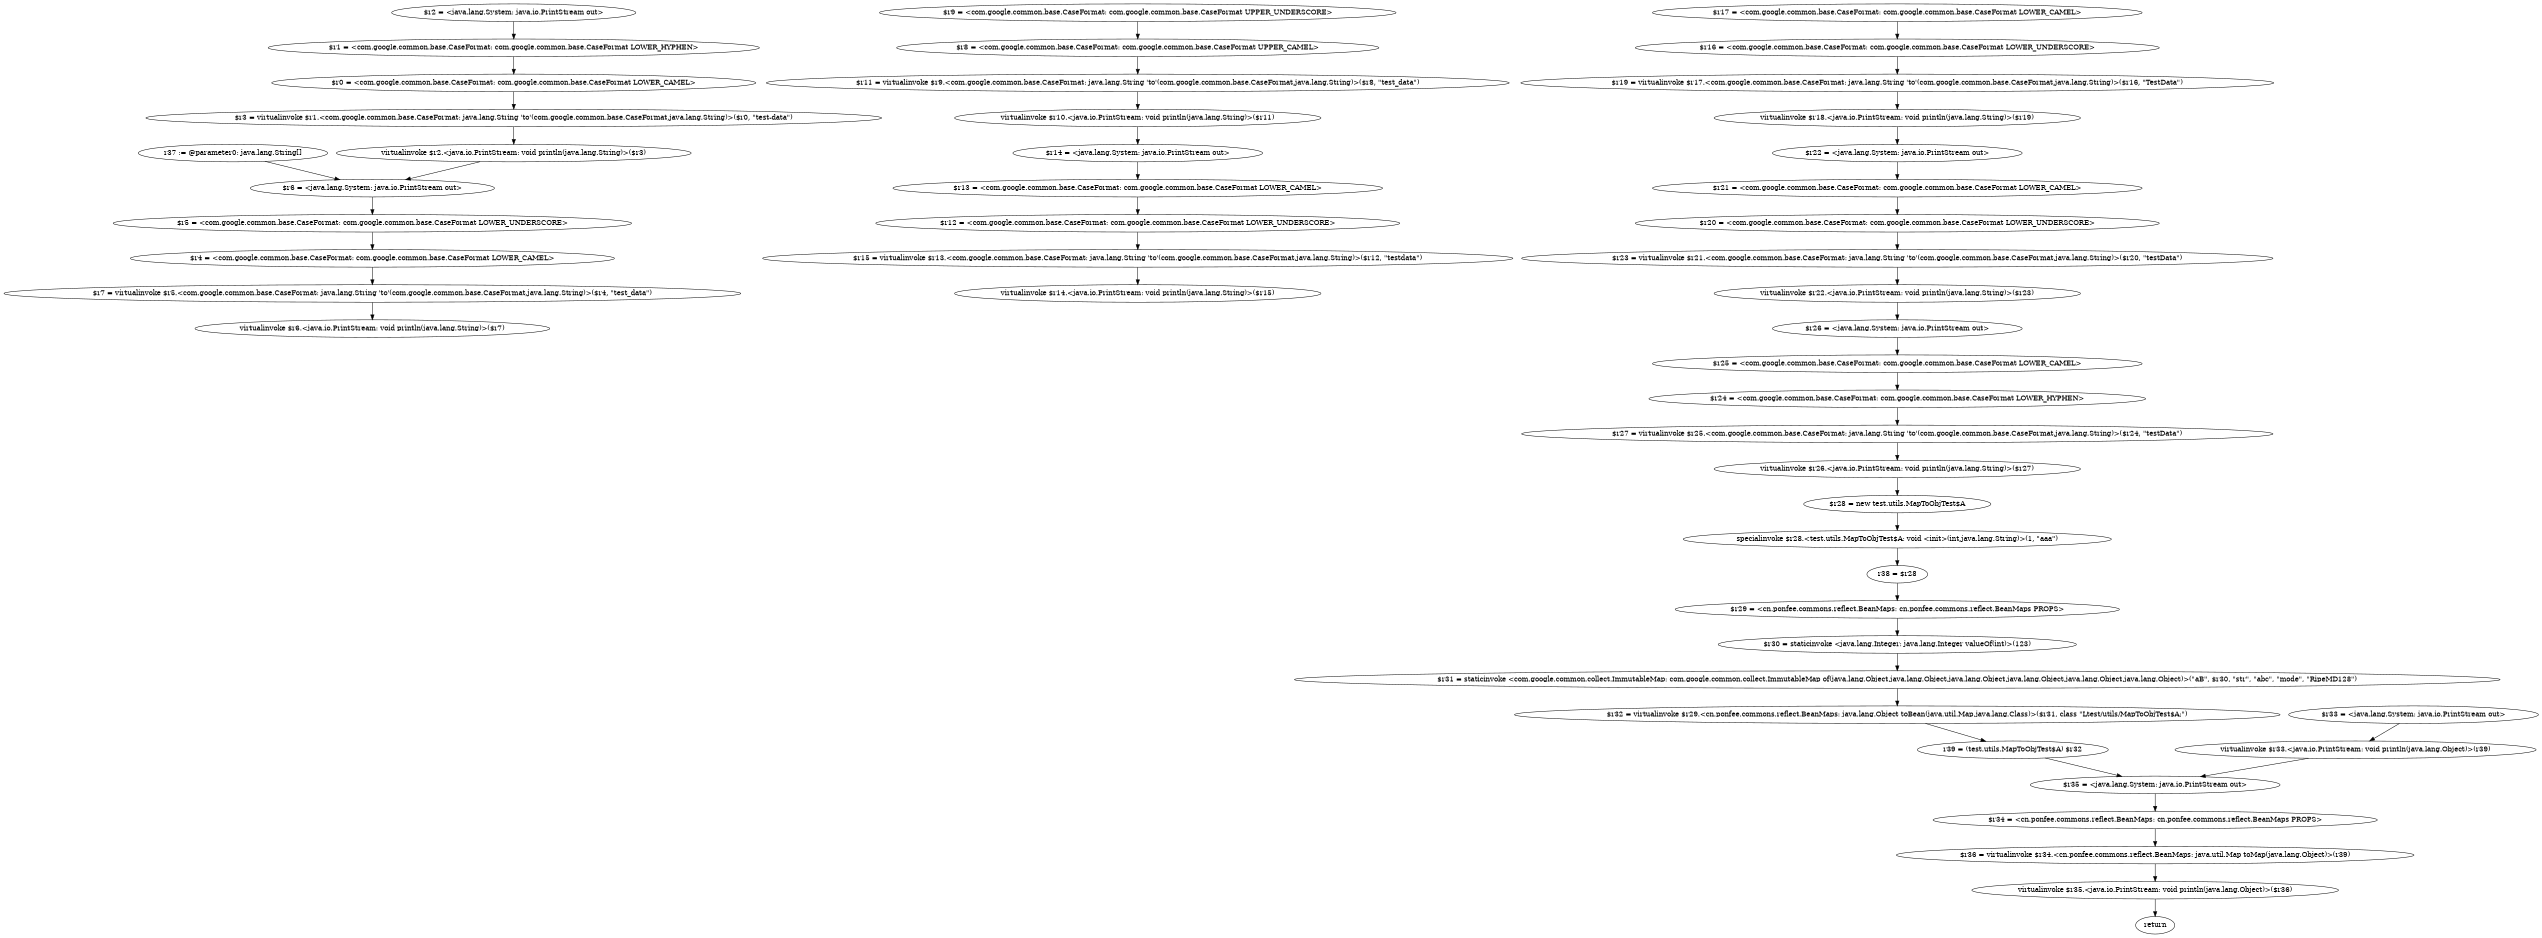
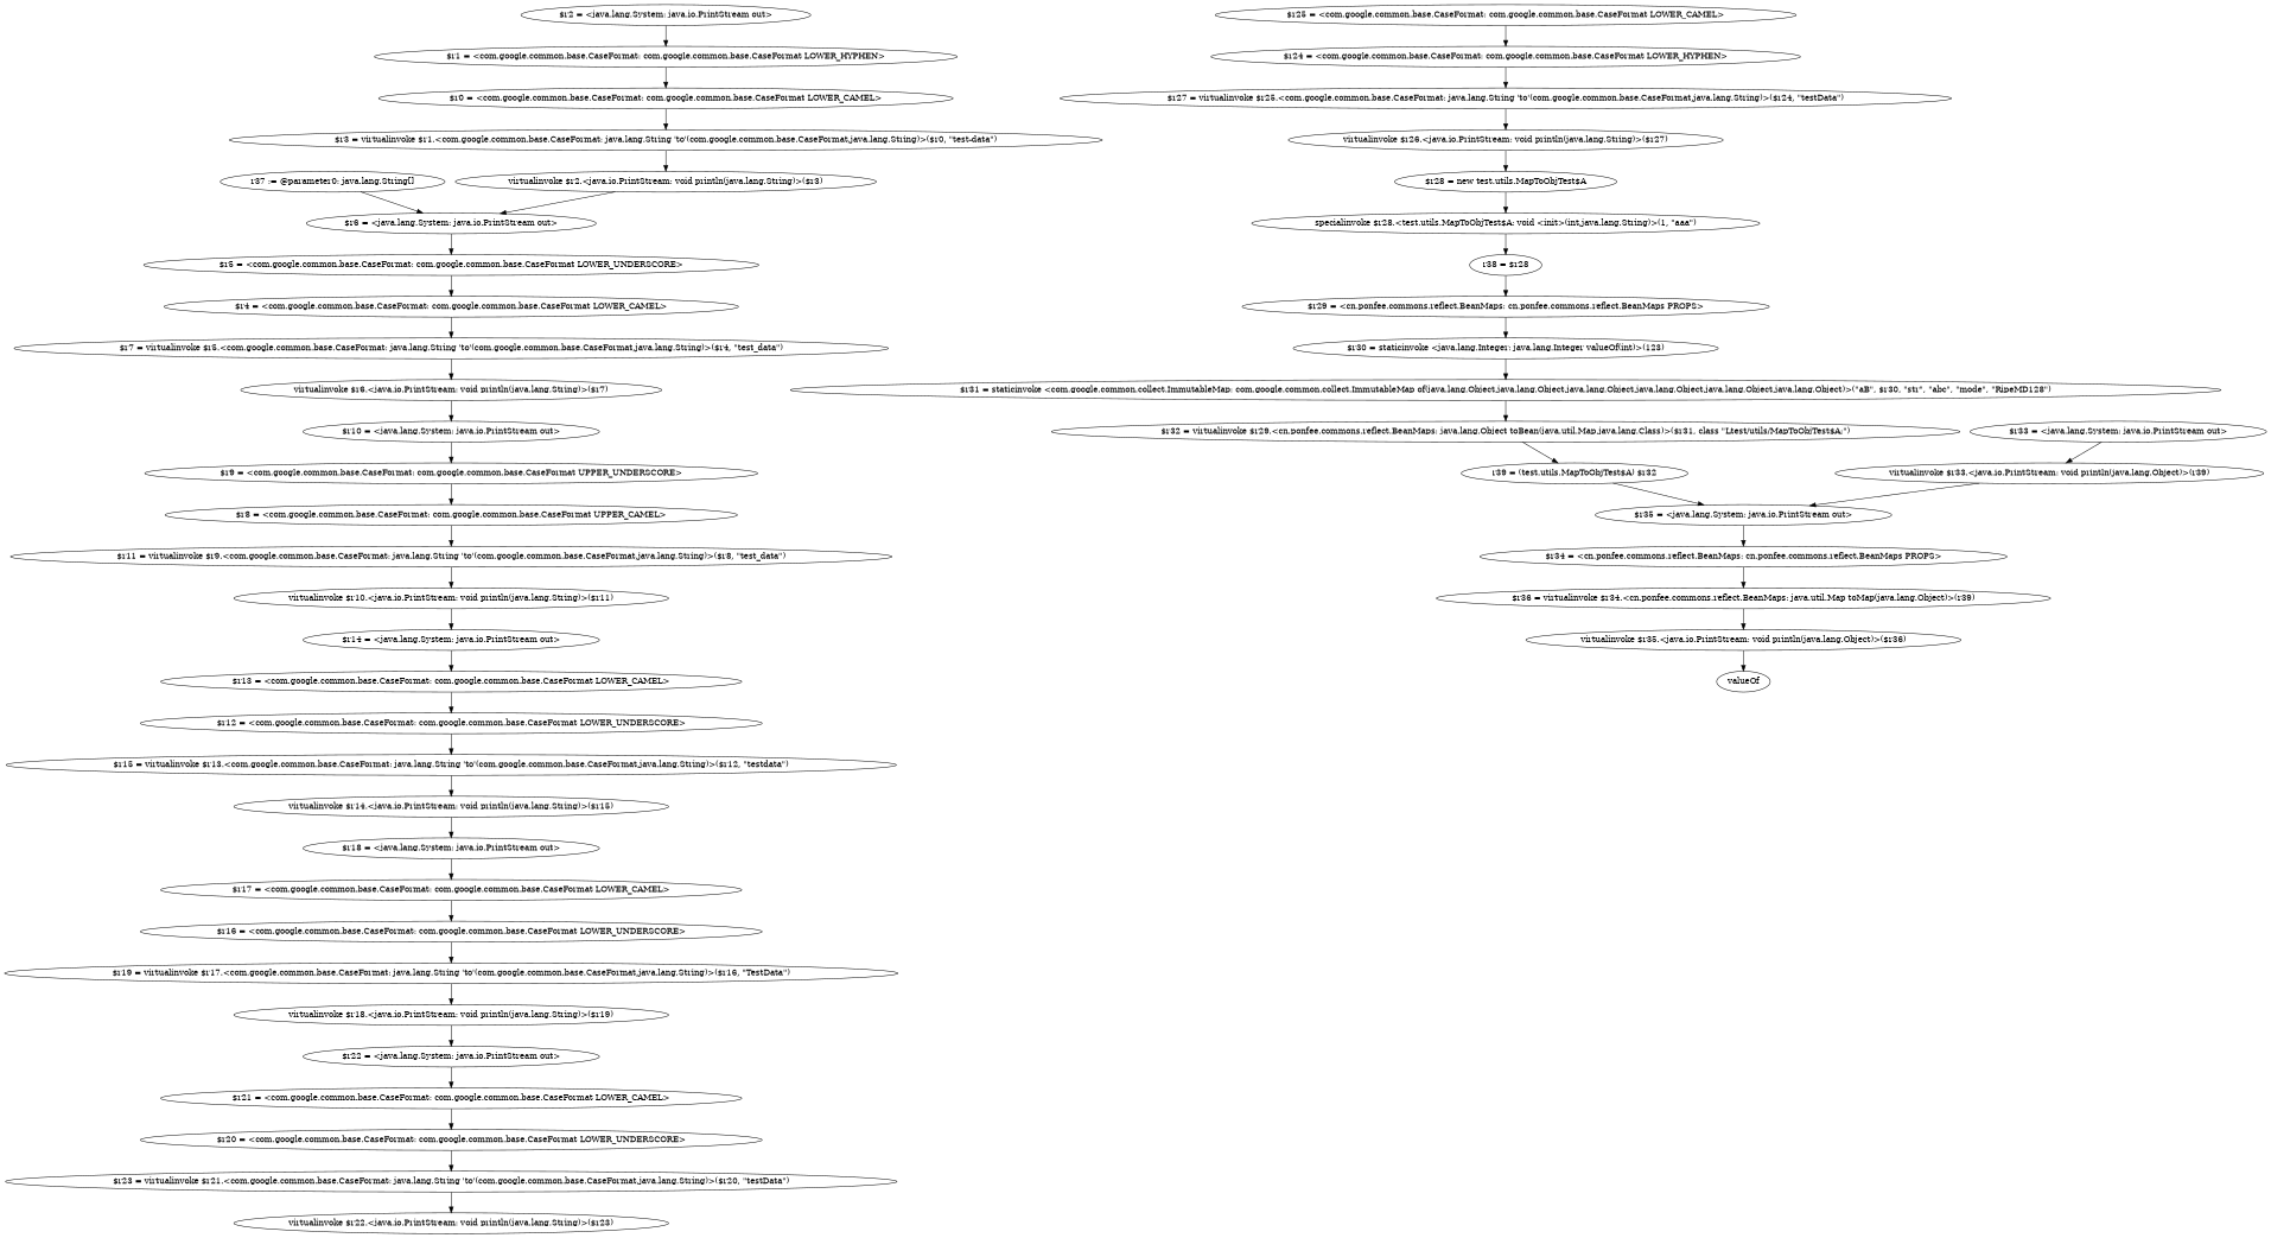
  digraph {
    "r37 := @parameter0: java.lang.String[]"
    "$r6 = <java.lang.System: java.io.PrintStream out>"
    "$r2 = <java.lang.System: java.io.PrintStream out>"
    "$r1 = <com.google.common.base.CaseFormat: com.google.common.base.CaseFormat LOWER_HYPHEN>"
    "$r0 = <com.google.common.base.CaseFormat: com.google.common.base.CaseFormat LOWER_CAMEL>"
    "$r3 = virtualinvoke $r1.<com.google.common.base.CaseFormat: java.lang.String 'to'(com.google.common.base.CaseFormat,java.lang.String)>($r0, \"test-data\")"
    "virtualinvoke $r2.<java.io.PrintStream: void println(java.lang.String)>($r3)"
    "$r5 = <com.google.common.base.CaseFormat: com.google.common.base.CaseFormat LOWER_UNDERSCORE>"
    "$r4 = <com.google.common.base.CaseFormat: com.google.common.base.CaseFormat LOWER_CAMEL>"
    "$r7 = virtualinvoke $r5.<com.google.common.base.CaseFormat: java.lang.String 'to'(com.google.common.base.CaseFormat,java.lang.String)>($r4, \"test_data\")"
    "virtualinvoke $r6.<java.io.PrintStream: void println(java.lang.String)>($r7)"
+   "$r10 = <java.lang.System: java.io.PrintStream out>"
    "$r9 = <com.google.common.base.CaseFormat: com.google.common.base.CaseFormat UPPER_UNDERSCORE>"
    "$r8 = <com.google.common.base.CaseFormat: com.google.common.base.CaseFormat UPPER_CAMEL>"
    "$r11 = virtualinvoke $r9.<com.google.common.base.CaseFormat: java.lang.String 'to'(com.google.common.base.CaseFormat,java.lang.String)>($r8, \"test_data\")"
    "virtualinvoke $r10.<java.io.PrintStream: void println(java.lang.String)>($r11)"
    "$r14 = <java.lang.System: java.io.PrintStream out>"
    "$r13 = <com.google.common.base.CaseFormat: com.google.common.base.CaseFormat LOWER_CAMEL>"
    "$r12 = <com.google.common.base.CaseFormat: com.google.common.base.CaseFormat LOWER_UNDERSCORE>"
    "$r15 = virtualinvoke $r13.<com.google.common.base.CaseFormat: java.lang.String 'to'(com.google.common.base.CaseFormat,java.lang.String)>($r12, \"testdata\")"
    "virtualinvoke $r14.<java.io.PrintStream: void println(java.lang.String)>($r15)"
+   "$r18 = <java.lang.System: java.io.PrintStream out>"
    "$r17 = <com.google.common.base.CaseFormat: com.google.common.base.CaseFormat LOWER_CAMEL>"
    "$r16 = <com.google.common.base.CaseFormat: com.google.common.base.CaseFormat LOWER_UNDERSCORE>"
    "$r19 = virtualinvoke $r17.<com.google.common.base.CaseFormat: java.lang.String 'to'(com.google.common.base.CaseFormat,java.lang.String)>($r16, \"TestData\")"
    "virtualinvoke $r18.<java.io.PrintStream: void println(java.lang.String)>($r19)"
    "$r22 = <java.lang.System: java.io.PrintStream out>"
    "$r21 = <com.google.common.base.CaseFormat: com.google.common.base.CaseFormat LOWER_CAMEL>"
    "$r20 = <com.google.common.base.CaseFormat: com.google.common.base.CaseFormat LOWER_UNDERSCORE>"
    "$r23 = virtualinvoke $r21.<com.google.common.base.CaseFormat: java.lang.String 'to'(com.google.common.base.CaseFormat,java.lang.String)>($r20, \"testData\")"
    "virtualinvoke $r22.<java.io.PrintStream: void println(java.lang.String)>($r23)"
-   "$r26 = <java.lang.System: java.io.PrintStream out>"
    "$r25 = <com.google.common.base.CaseFormat: com.google.common.base.CaseFormat LOWER_CAMEL>"
    "$r24 = <com.google.common.base.CaseFormat: com.google.common.base.CaseFormat LOWER_HYPHEN>"
    "$r27 = virtualinvoke $r25.<com.google.common.base.CaseFormat: java.lang.String 'to'(com.google.common.base.CaseFormat,java.lang.String)>($r24, \"testData\")"
    "virtualinvoke $r26.<java.io.PrintStream: void println(java.lang.String)>($r27)"
    "$r28 = new test.utils.MapToObjTest$A"
    "specialinvoke $r28.<test.utils.MapToObjTest$A: void <init>(int,java.lang.String)>(1, \"aaa\")"
    "r38 = $r28"
    "$r29 = <cn.ponfee.commons.reflect.BeanMaps: cn.ponfee.commons.reflect.BeanMaps PROPS>"
    "$r30 = staticinvoke <java.lang.Integer: java.lang.Integer valueOf(int)>(123)"
    "$r31 = staticinvoke <com.google.common.collect.ImmutableMap: com.google.common.collect.ImmutableMap of(java.lang.Object,java.lang.Object,java.lang.Object,java.lang.Object,java.lang.Object,java.lang.Object)>(\"aB\", $r30, \"str\", \"abc\", \"mode\", \"RipeMD128\")"
    "$r32 = virtualinvoke $r29.<cn.ponfee.commons.reflect.BeanMaps: java.lang.Object toBean(java.util.Map,java.lang.Class)>($r31, class \"Ltest/utils/MapToObjTest$A;\")"
    "r39 = (test.utils.MapToObjTest$A) $r32"
    "$r35 = <java.lang.System: java.io.PrintStream out>"
    "$r33 = <java.lang.System: java.io.PrintStream out>"
    "virtualinvoke $r33.<java.io.PrintStream: void println(java.lang.Object)>(r39)"
    "$r34 = <cn.ponfee.commons.reflect.BeanMaps: cn.ponfee.commons.reflect.BeanMaps PROPS>"
    "$r36 = virtualinvoke $r34.<cn.ponfee.commons.reflect.BeanMaps: java.util.Map toMap(java.lang.Object)>(r39)"
    "virtualinvoke $r35.<java.io.PrintStream: void println(java.lang.Object)>($r36)"
-   return
+   return [label=valueOf]
    "r37 := @parameter0: java.lang.String[]" -> "$r6 = <java.lang.System: java.io.PrintStream out>"
    "$r6 = <java.lang.System: java.io.PrintStream out>" -> "$r5 = <com.google.common.base.CaseFormat: com.google.common.base.CaseFormat LOWER_UNDERSCORE>"
    "$r2 = <java.lang.System: java.io.PrintStream out>" -> "$r1 = <com.google.common.base.CaseFormat: com.google.common.base.CaseFormat LOWER_HYPHEN>"
    "$r1 = <com.google.common.base.CaseFormat: com.google.common.base.CaseFormat LOWER_HYPHEN>" -> "$r0 = <com.google.common.base.CaseFormat: com.google.common.base.CaseFormat LOWER_CAMEL>"
    "$r0 = <com.google.common.base.CaseFormat: com.google.common.base.CaseFormat LOWER_CAMEL>" -> "$r3 = virtualinvoke $r1.<com.google.common.base.CaseFormat: java.lang.String 'to'(com.google.common.base.CaseFormat,java.lang.String)>($r0, \"test-data\")"
    "$r3 = virtualinvoke $r1.<com.google.common.base.CaseFormat: java.lang.String 'to'(com.google.common.base.CaseFormat,java.lang.String)>($r0, \"test-data\")" -> "virtualinvoke $r2.<java.io.PrintStream: void println(java.lang.String)>($r3)"
    "virtualinvoke $r2.<java.io.PrintStream: void println(java.lang.String)>($r3)" -> "$r6 = <java.lang.System: java.io.PrintStream out>"
    "$r5 = <com.google.common.base.CaseFormat: com.google.common.base.CaseFormat LOWER_UNDERSCORE>" -> "$r4 = <com.google.common.base.CaseFormat: com.google.common.base.CaseFormat LOWER_CAMEL>"
    "$r4 = <com.google.common.base.CaseFormat: com.google.common.base.CaseFormat LOWER_CAMEL>" -> "$r7 = virtualinvoke $r5.<com.google.common.base.CaseFormat: java.lang.String 'to'(com.google.common.base.CaseFormat,java.lang.String)>($r4, \"test_data\")"
    "$r7 = virtualinvoke $r5.<com.google.common.base.CaseFormat: java.lang.String 'to'(com.google.common.base.CaseFormat,java.lang.String)>($r4, \"test_data\")" -> "virtualinvoke $r6.<java.io.PrintStream: void println(java.lang.String)>($r7)"
+   "virtualinvoke $r6.<java.io.PrintStream: void println(java.lang.String)>($r7)" -> "$r10 = <java.lang.System: java.io.PrintStream out>"
+   "$r10 = <java.lang.System: java.io.PrintStream out>" -> "$r9 = <com.google.common.base.CaseFormat: com.google.common.base.CaseFormat UPPER_UNDERSCORE>"
    "$r9 = <com.google.common.base.CaseFormat: com.google.common.base.CaseFormat UPPER_UNDERSCORE>" -> "$r8 = <com.google.common.base.CaseFormat: com.google.common.base.CaseFormat UPPER_CAMEL>"
    "$r8 = <com.google.common.base.CaseFormat: com.google.common.base.CaseFormat UPPER_CAMEL>" -> "$r11 = virtualinvoke $r9.<com.google.common.base.CaseFormat: java.lang.String 'to'(com.google.common.base.CaseFormat,java.lang.String)>($r8, \"test_data\")"
    "$r11 = virtualinvoke $r9.<com.google.common.base.CaseFormat: java.lang.String 'to'(com.google.common.base.CaseFormat,java.lang.String)>($r8, \"test_data\")" -> "virtualinvoke $r10.<java.io.PrintStream: void println(java.lang.String)>($r11)"
    "virtualinvoke $r10.<java.io.PrintStream: void println(java.lang.String)>($r11)" -> "$r14 = <java.lang.System: java.io.PrintStream out>"
    "$r14 = <java.lang.System: java.io.PrintStream out>" -> "$r13 = <com.google.common.base.CaseFormat: com.google.common.base.CaseFormat LOWER_CAMEL>"
    "$r13 = <com.google.common.base.CaseFormat: com.google.common.base.CaseFormat LOWER_CAMEL>" -> "$r12 = <com.google.common.base.CaseFormat: com.google.common.base.CaseFormat LOWER_UNDERSCORE>"
    "$r12 = <com.google.common.base.CaseFormat: com.google.common.base.CaseFormat LOWER_UNDERSCORE>" -> "$r15 = virtualinvoke $r13.<com.google.common.base.CaseFormat: java.lang.String 'to'(com.google.common.base.CaseFormat,java.lang.String)>($r12, \"testdata\")"
    "$r15 = virtualinvoke $r13.<com.google.common.base.CaseFormat: java.lang.String 'to'(com.google.common.base.CaseFormat,java.lang.String)>($r12, \"testdata\")" -> "virtualinvoke $r14.<java.io.PrintStream: void println(java.lang.String)>($r15)"
+   "virtualinvoke $r14.<java.io.PrintStream: void println(java.lang.String)>($r15)" -> "$r18 = <java.lang.System: java.io.PrintStream out>"
+   "$r18 = <java.lang.System: java.io.PrintStream out>" -> "$r17 = <com.google.common.base.CaseFormat: com.google.common.base.CaseFormat LOWER_CAMEL>"
    "$r17 = <com.google.common.base.CaseFormat: com.google.common.base.CaseFormat LOWER_CAMEL>" -> "$r16 = <com.google.common.base.CaseFormat: com.google.common.base.CaseFormat LOWER_UNDERSCORE>"
    "$r16 = <com.google.common.base.CaseFormat: com.google.common.base.CaseFormat LOWER_UNDERSCORE>" -> "$r19 = virtualinvoke $r17.<com.google.common.base.CaseFormat: java.lang.String 'to'(com.google.common.base.CaseFormat,java.lang.String)>($r16, \"TestData\")"
    "$r19 = virtualinvoke $r17.<com.google.common.base.CaseFormat: java.lang.String 'to'(com.google.common.base.CaseFormat,java.lang.String)>($r16, \"TestData\")" -> "virtualinvoke $r18.<java.io.PrintStream: void println(java.lang.String)>($r19)"
    "virtualinvoke $r18.<java.io.PrintStream: void println(java.lang.String)>($r19)" -> "$r22 = <java.lang.System: java.io.PrintStream out>"
    "$r22 = <java.lang.System: java.io.PrintStream out>" -> "$r21 = <com.google.common.base.CaseFormat: com.google.common.base.CaseFormat LOWER_CAMEL>"
    "$r21 = <com.google.common.base.CaseFormat: com.google.common.base.CaseFormat LOWER_CAMEL>" -> "$r20 = <com.google.common.base.CaseFormat: com.google.common.base.CaseFormat LOWER_UNDERSCORE>"
    "$r20 = <com.google.common.base.CaseFormat: com.google.common.base.CaseFormat LOWER_UNDERSCORE>" -> "$r23 = virtualinvoke $r21.<com.google.common.base.CaseFormat: java.lang.String 'to'(com.google.common.base.CaseFormat,java.lang.String)>($r20, \"testData\")"
    "$r23 = virtualinvoke $r21.<com.google.common.base.CaseFormat: java.lang.String 'to'(com.google.common.base.CaseFormat,java.lang.String)>($r20, \"testData\")" -> "virtualinvoke $r22.<java.io.PrintStream: void println(java.lang.String)>($r23)"
-   "virtualinvoke $r22.<java.io.PrintStream: void println(java.lang.String)>($r23)" -> "$r26 = <java.lang.System: java.io.PrintStream out>"
-   "$r26 = <java.lang.System: java.io.PrintStream out>" -> "$r25 = <com.google.common.base.CaseFormat: com.google.common.base.CaseFormat LOWER_CAMEL>"
    "$r25 = <com.google.common.base.CaseFormat: com.google.common.base.CaseFormat LOWER_CAMEL>" -> "$r24 = <com.google.common.base.CaseFormat: com.google.common.base.CaseFormat LOWER_HYPHEN>"
    "$r24 = <com.google.common.base.CaseFormat: com.google.common.base.CaseFormat LOWER_HYPHEN>" -> "$r27 = virtualinvoke $r25.<com.google.common.base.CaseFormat: java.lang.String 'to'(com.google.common.base.CaseFormat,java.lang.String)>($r24, \"testData\")"
    "$r27 = virtualinvoke $r25.<com.google.common.base.CaseFormat: java.lang.String 'to'(com.google.common.base.CaseFormat,java.lang.String)>($r24, \"testData\")" -> "virtualinvoke $r26.<java.io.PrintStream: void println(java.lang.String)>($r27)"
    "virtualinvoke $r26.<java.io.PrintStream: void println(java.lang.String)>($r27)" -> "$r28 = new test.utils.MapToObjTest$A"
    "$r28 = new test.utils.MapToObjTest$A" -> "specialinvoke $r28.<test.utils.MapToObjTest$A: void <init>(int,java.lang.String)>(1, \"aaa\")"
    "specialinvoke $r28.<test.utils.MapToObjTest$A: void <init>(int,java.lang.String)>(1, \"aaa\")" -> "r38 = $r28"
    "r38 = $r28" -> "$r29 = <cn.ponfee.commons.reflect.BeanMaps: cn.ponfee.commons.reflect.BeanMaps PROPS>"
    "$r29 = <cn.ponfee.commons.reflect.BeanMaps: cn.ponfee.commons.reflect.BeanMaps PROPS>" -> "$r30 = staticinvoke <java.lang.Integer: java.lang.Integer valueOf(int)>(123)"
    "$r30 = staticinvoke <java.lang.Integer: java.lang.Integer valueOf(int)>(123)" -> "$r31 = staticinvoke <com.google.common.collect.ImmutableMap: com.google.common.collect.ImmutableMap of(java.lang.Object,java.lang.Object,java.lang.Object,java.lang.Object,java.lang.Object,java.lang.Object)>(\"aB\", $r30, \"str\", \"abc\", \"mode\", \"RipeMD128\")"
    "$r31 = staticinvoke <com.google.common.collect.ImmutableMap: com.google.common.collect.ImmutableMap of(java.lang.Object,java.lang.Object,java.lang.Object,java.lang.Object,java.lang.Object,java.lang.Object)>(\"aB\", $r30, \"str\", \"abc\", \"mode\", \"RipeMD128\")" -> "$r32 = virtualinvoke $r29.<cn.ponfee.commons.reflect.BeanMaps: java.lang.Object toBean(java.util.Map,java.lang.Class)>($r31, class \"Ltest/utils/MapToObjTest$A;\")"
    "$r32 = virtualinvoke $r29.<cn.ponfee.commons.reflect.BeanMaps: java.lang.Object toBean(java.util.Map,java.lang.Class)>($r31, class \"Ltest/utils/MapToObjTest$A;\")" -> "r39 = (test.utils.MapToObjTest$A) $r32"
    "r39 = (test.utils.MapToObjTest$A) $r32" -> "$r35 = <java.lang.System: java.io.PrintStream out>"
    "$r35 = <java.lang.System: java.io.PrintStream out>" -> "$r34 = <cn.ponfee.commons.reflect.BeanMaps: cn.ponfee.commons.reflect.BeanMaps PROPS>"
    "$r33 = <java.lang.System: java.io.PrintStream out>" -> "virtualinvoke $r33.<java.io.PrintStream: void println(java.lang.Object)>(r39)"
    "virtualinvoke $r33.<java.io.PrintStream: void println(java.lang.Object)>(r39)" -> "$r35 = <java.lang.System: java.io.PrintStream out>"
    "$r34 = <cn.ponfee.commons.reflect.BeanMaps: cn.ponfee.commons.reflect.BeanMaps PROPS>" -> "$r36 = virtualinvoke $r34.<cn.ponfee.commons.reflect.BeanMaps: java.util.Map toMap(java.lang.Object)>(r39)"
    "$r36 = virtualinvoke $r34.<cn.ponfee.commons.reflect.BeanMaps: java.util.Map toMap(java.lang.Object)>(r39)" -> "virtualinvoke $r35.<java.io.PrintStream: void println(java.lang.Object)>($r36)"
    "virtualinvoke $r35.<java.io.PrintStream: void println(java.lang.Object)>($r36)" -> return
  }
